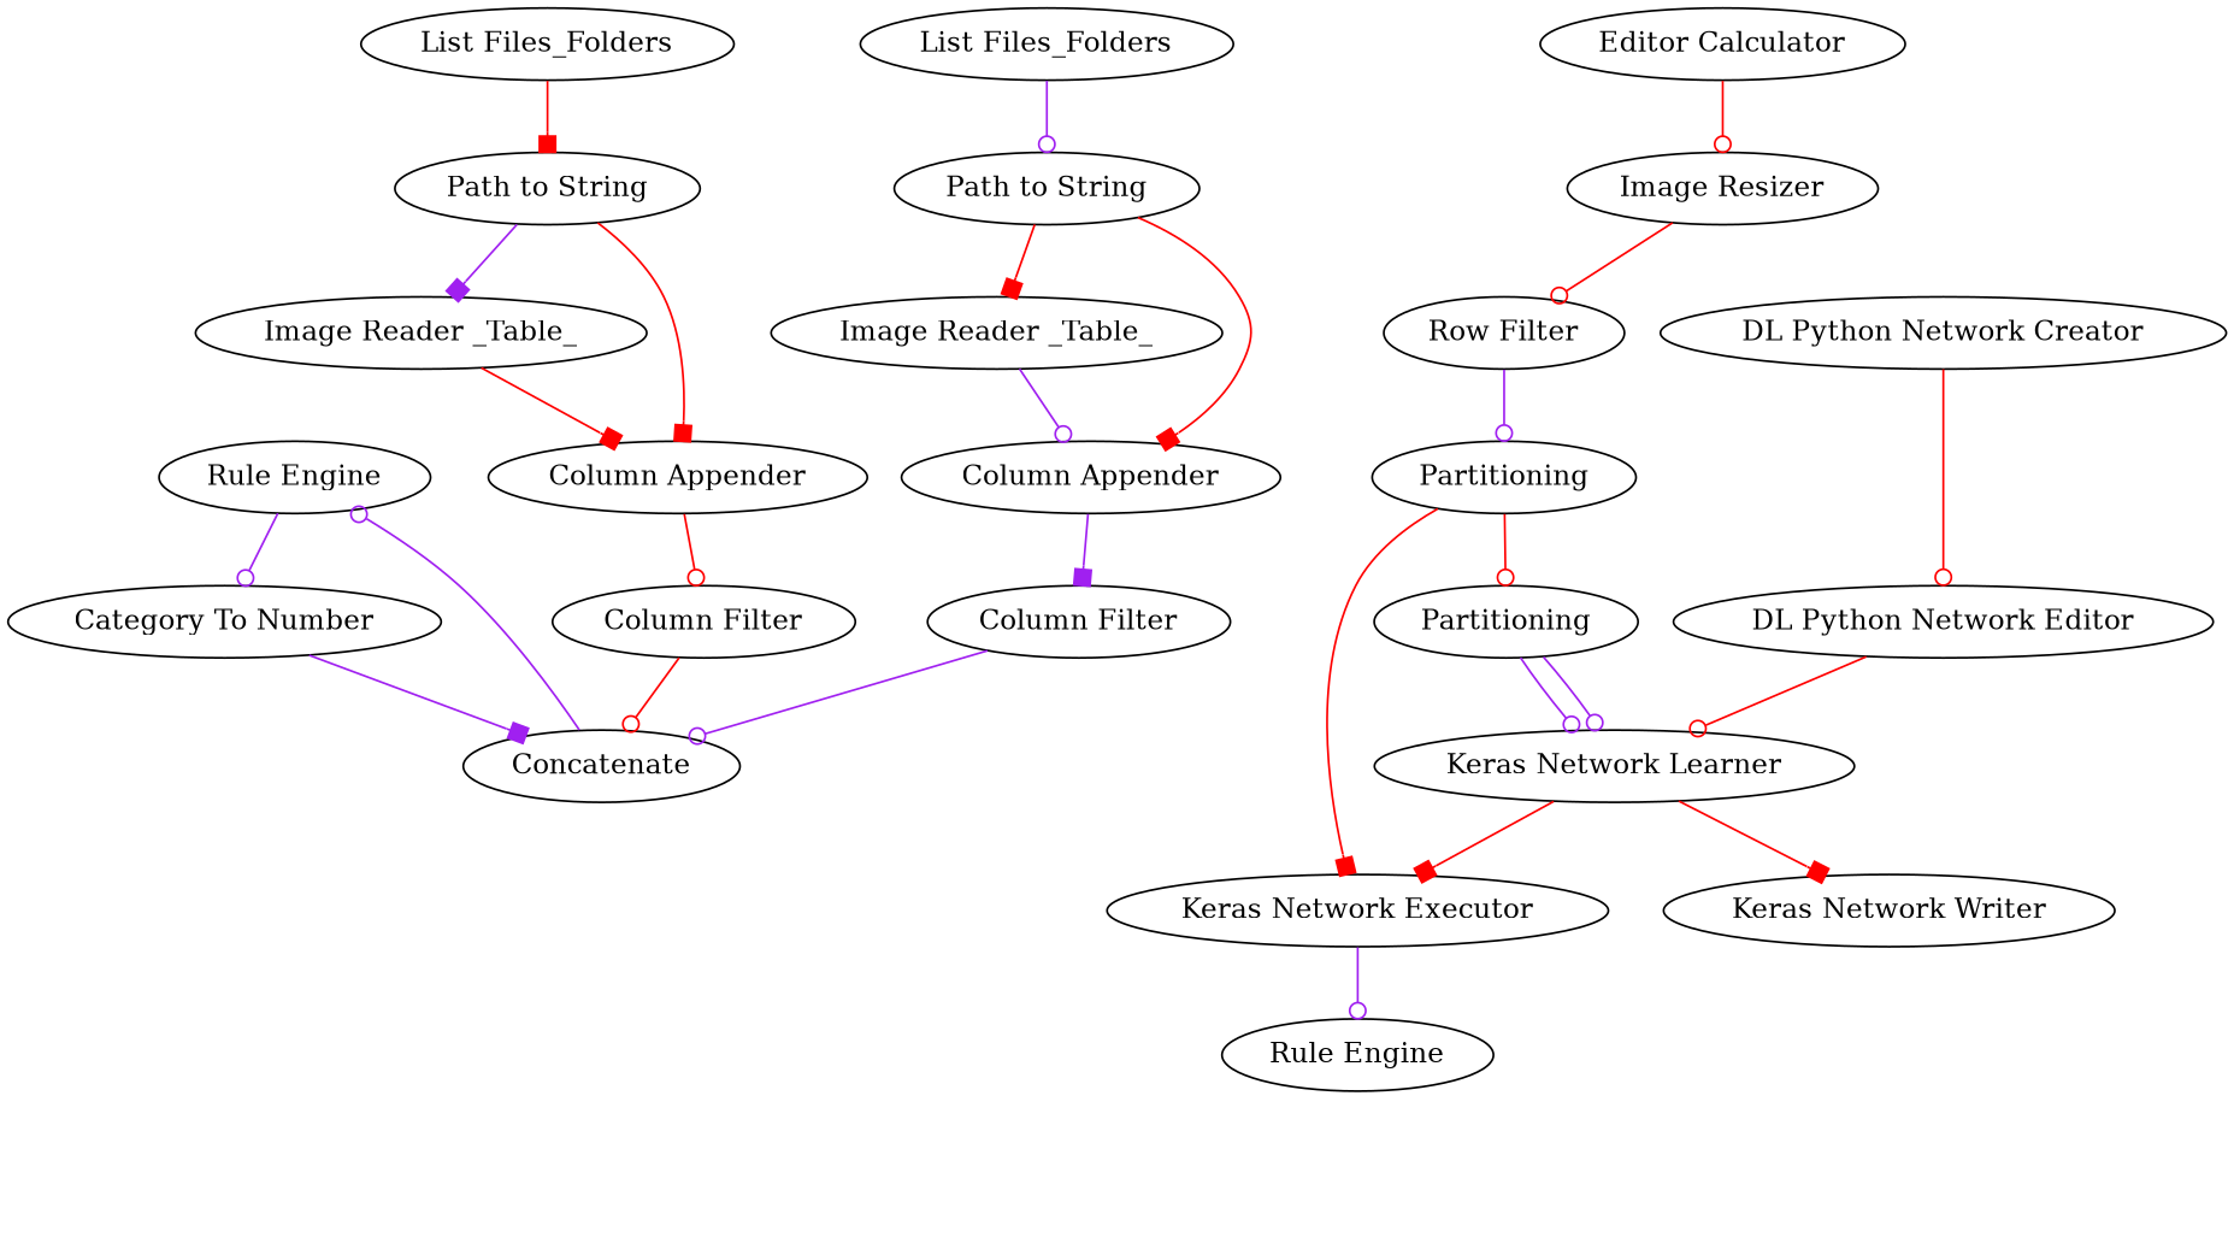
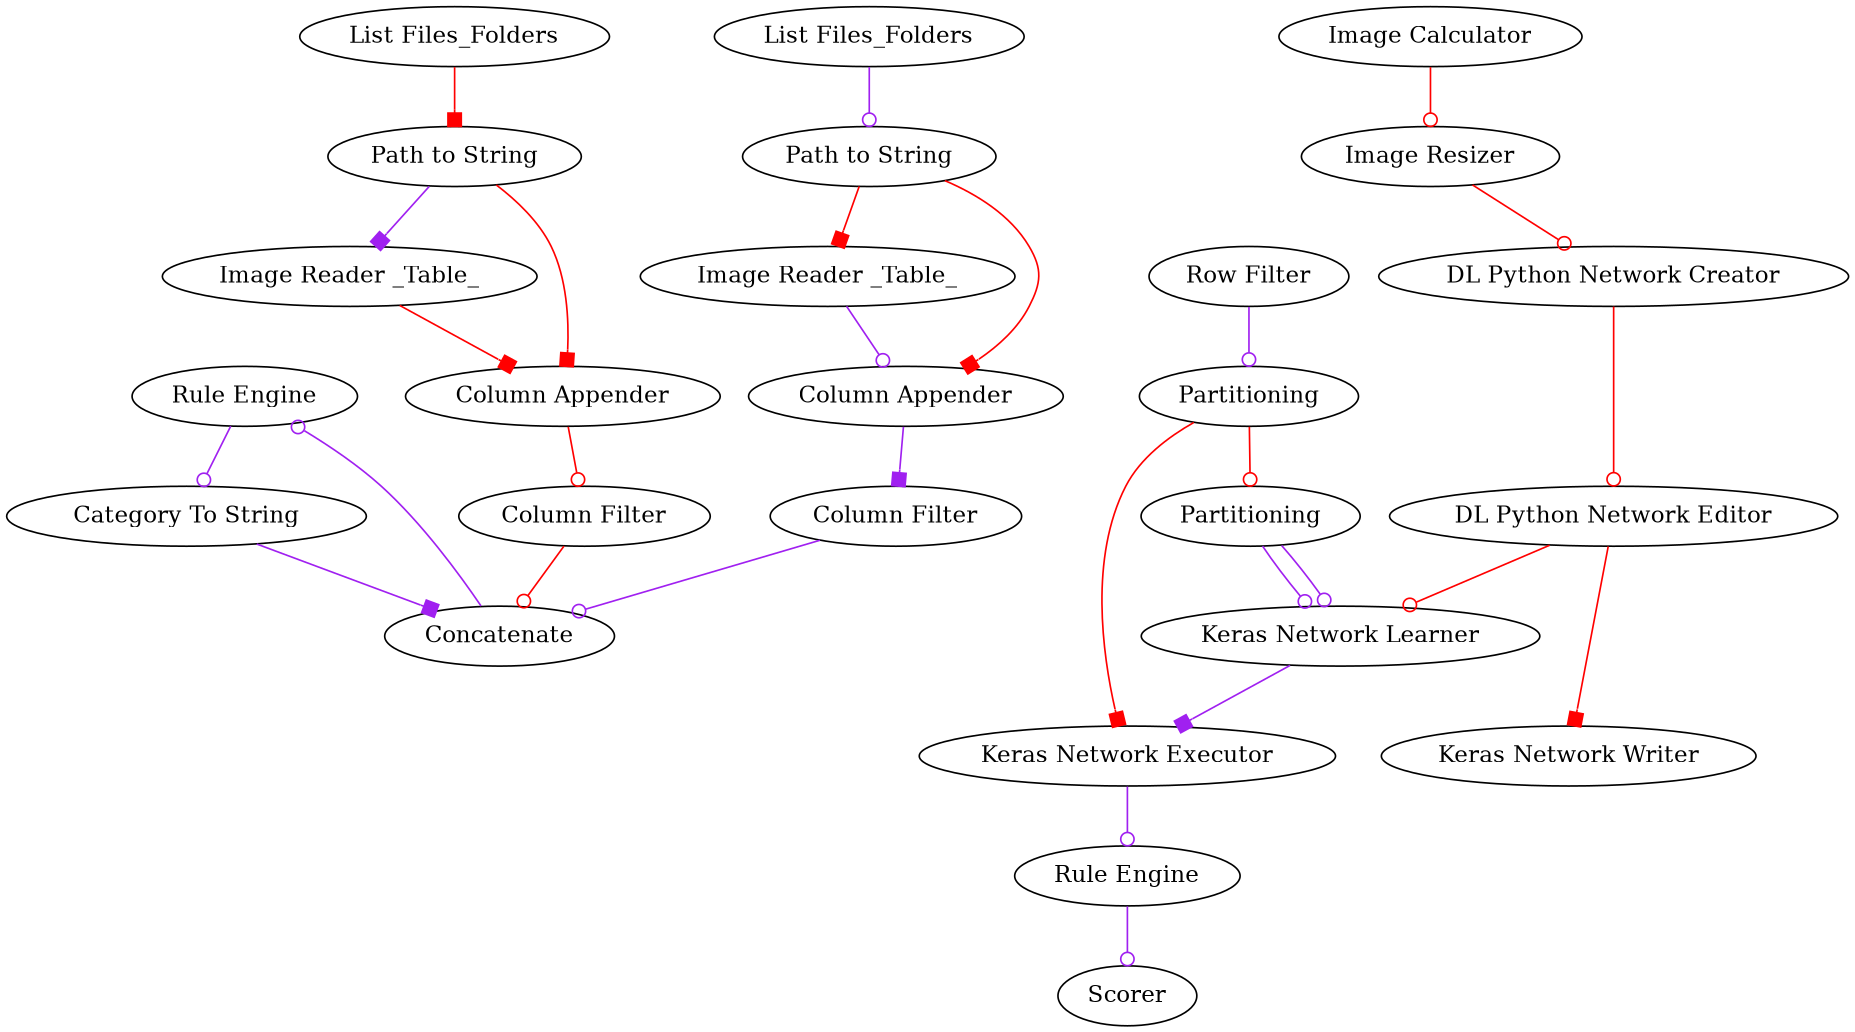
  digraph {
    rankdir=TB
    edge [arrowhead=odot color=red]
    n1 [label="Rule Engine"]
-   n2 [label="Category To Number"]
+   n2 [label="Category To String"]
    n3 [label=Concatenate]
    n4 [label="Image Resizer"]
    n5 [label="Row Filter"]
    n6 [label=Partitioning]
-   n7 [label="Editor Calculator"]
+   n7 [label="Image Calculator"]
    n8 [label=Partitioning]
    n9 [label="Keras Network Learner"]
    n10 [label="Keras Network Executor"]
    n11 [label="Keras Network Writer"]
    n12 [label="DL Python Network Creator"]
    n13 [label="DL Python Network Editor"]
    n14 [label="Rule Engine"]
+   n15 [label=Scorer]
    n16 [label="Image Reader _Table_"]
    n17 [label="Column Appender"]
    n18 [label="Column Filter"]
    n19 [label="List Files_Folders"]
    n20 [label="Path to String"]
    n21 [label="List Files_Folders"]
    n22 [label="Path to String"]
    n23 [label="Image Reader _Table_"]
    n24 [label="Column Appender"]
    n25 [label="Column Filter"]
    n1 -> n2 [color=purple]
    n2 -> n3 [arrowhead=box color=purple]
    n3 -> n1 [color=purple]
-   n4 -> n5
+   n4 -> n12
    n5 -> n6 [color=purple]
    n6 -> n8
    n6 -> n10 [arrowhead=box]
    n7 -> n4
    n8 -> n9 [color=purple]
    n8 -> n9 [color=purple]
-   n9 -> n10 [arrowhead=box]
-   n9 -> n11 [arrowhead=box]
+   n9 -> n10 [arrowhead=box color=purple]
+   n13 -> n11 [arrowhead=box]
    n10 -> n14 [color=purple]
    n12 -> n13
    n13 -> n9
+   n14 -> n15 [color=purple]
    n16 -> n17 [arrowhead=box]
    n17 -> n18
    n18 -> n3
    n19 -> n20 [arrowhead=box]
    n20 -> n16 [arrowhead=box color=purple]
    n20 -> n17 [arrowhead=box]
    n21 -> n22 [color=purple]
    n22 -> n23 [arrowhead=box]
    n22 -> n24 [arrowhead=box]
    n23 -> n24 [color=purple]
    n24 -> n25 [arrowhead=box color=purple]
    n25 -> n3 [color=purple]
  }
